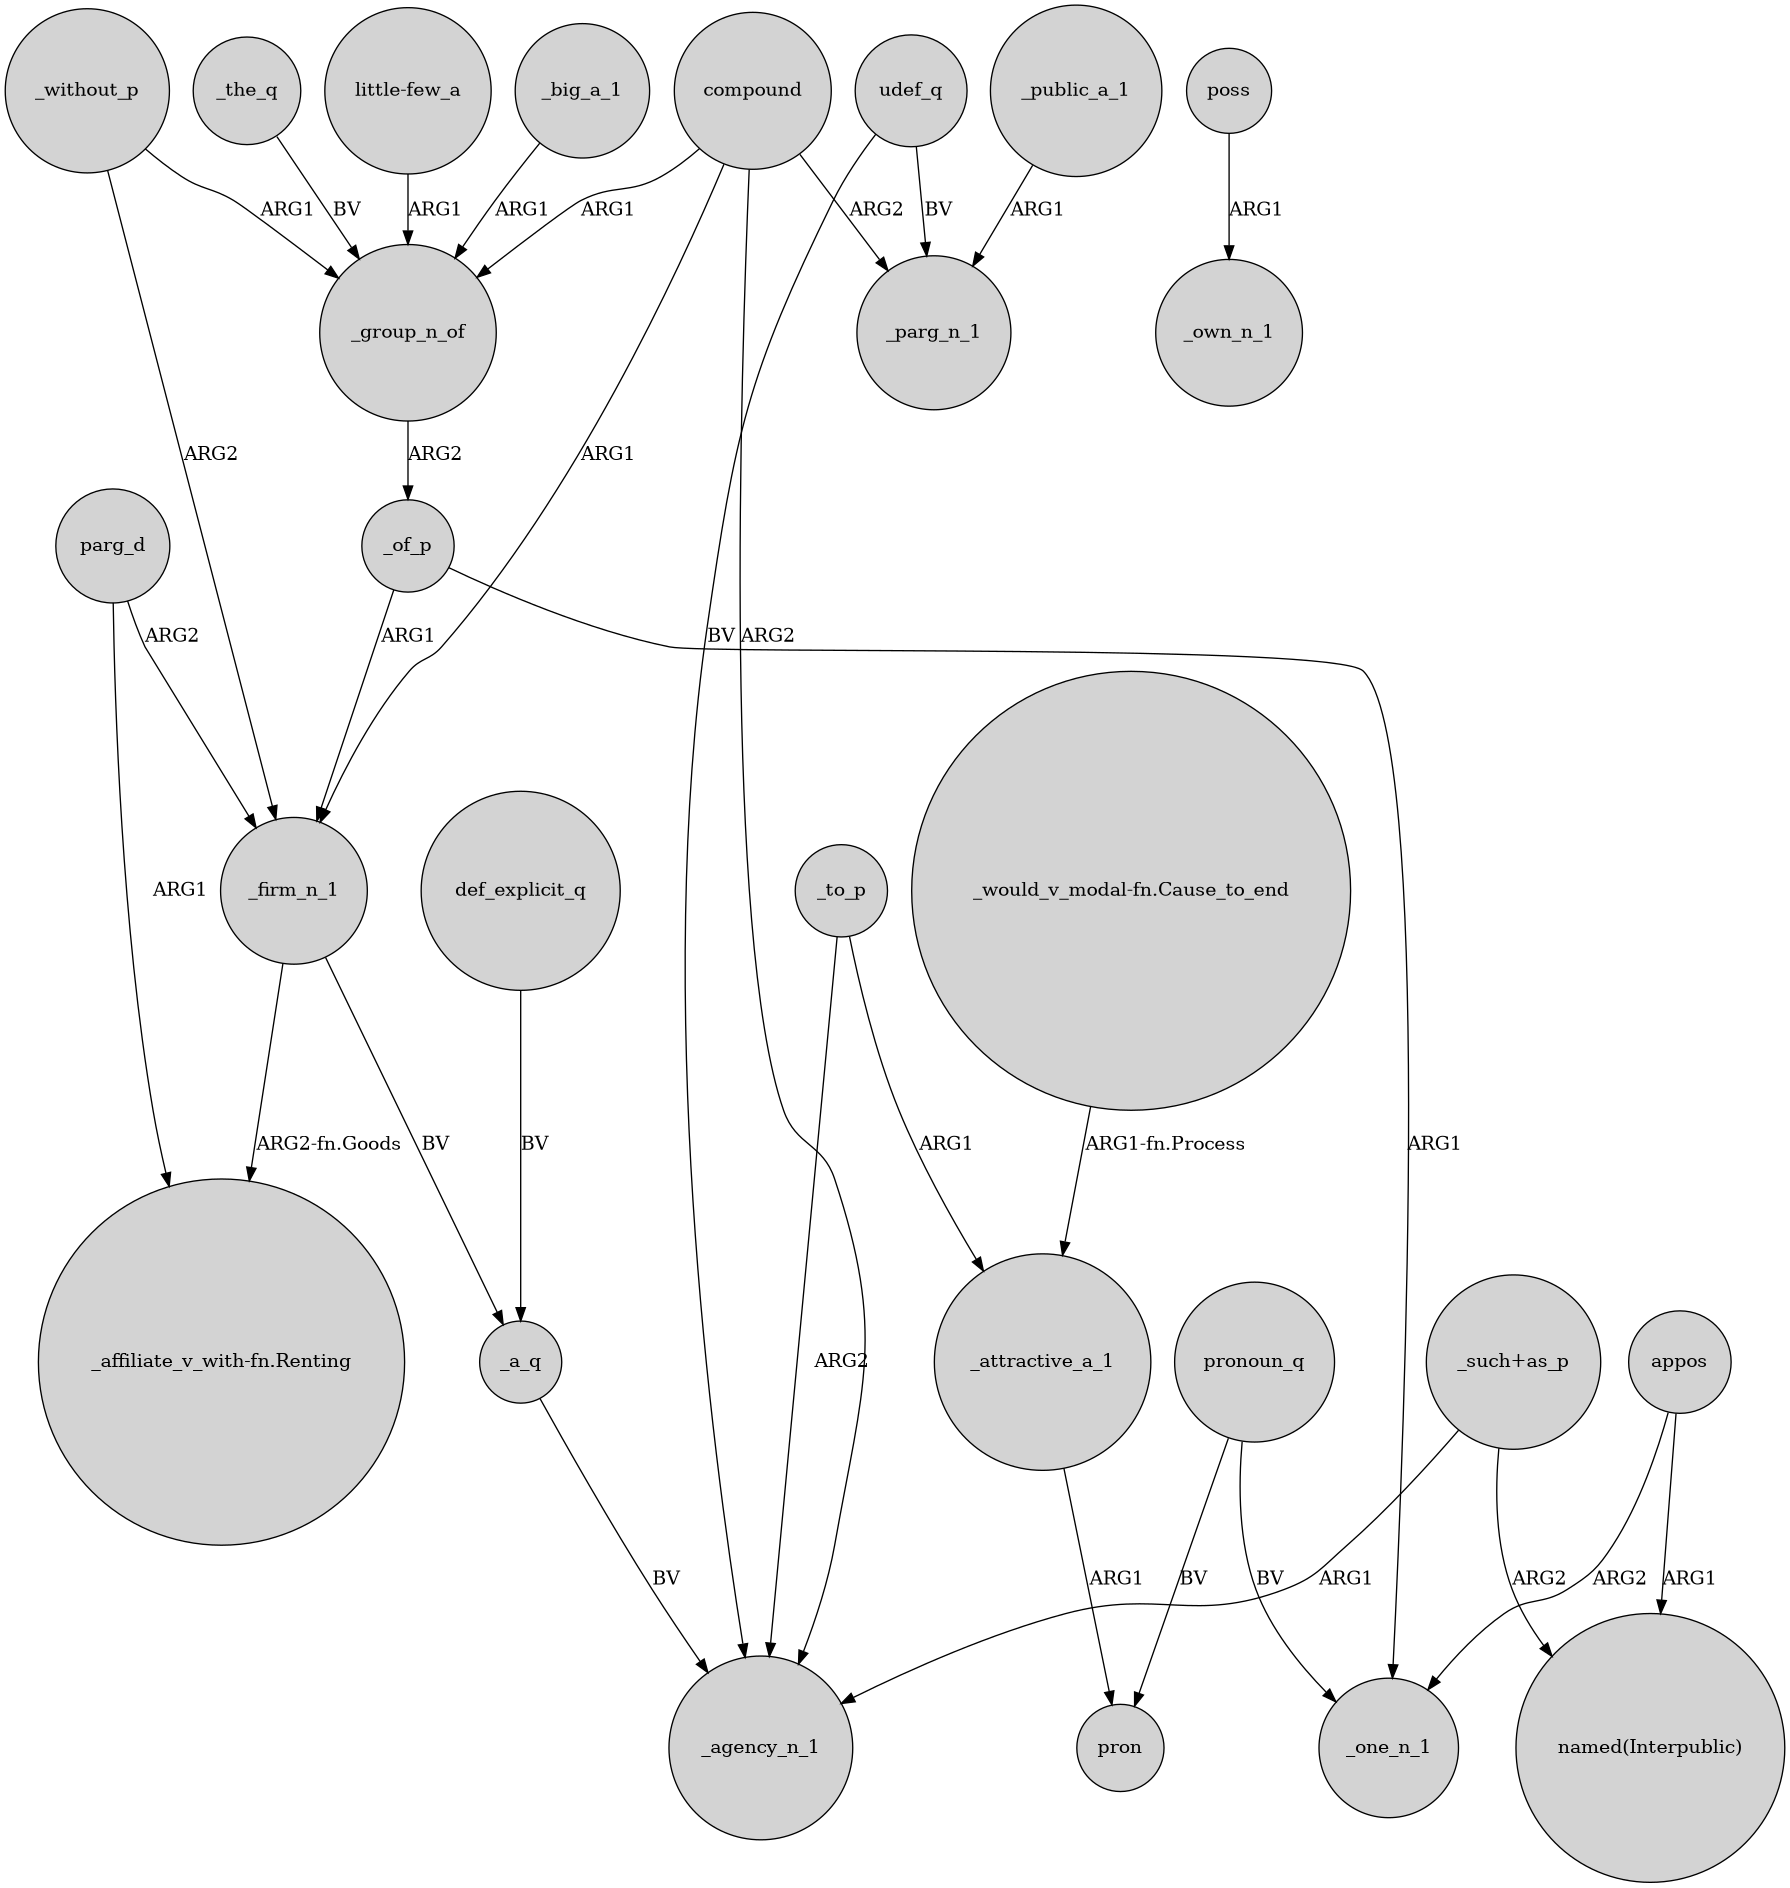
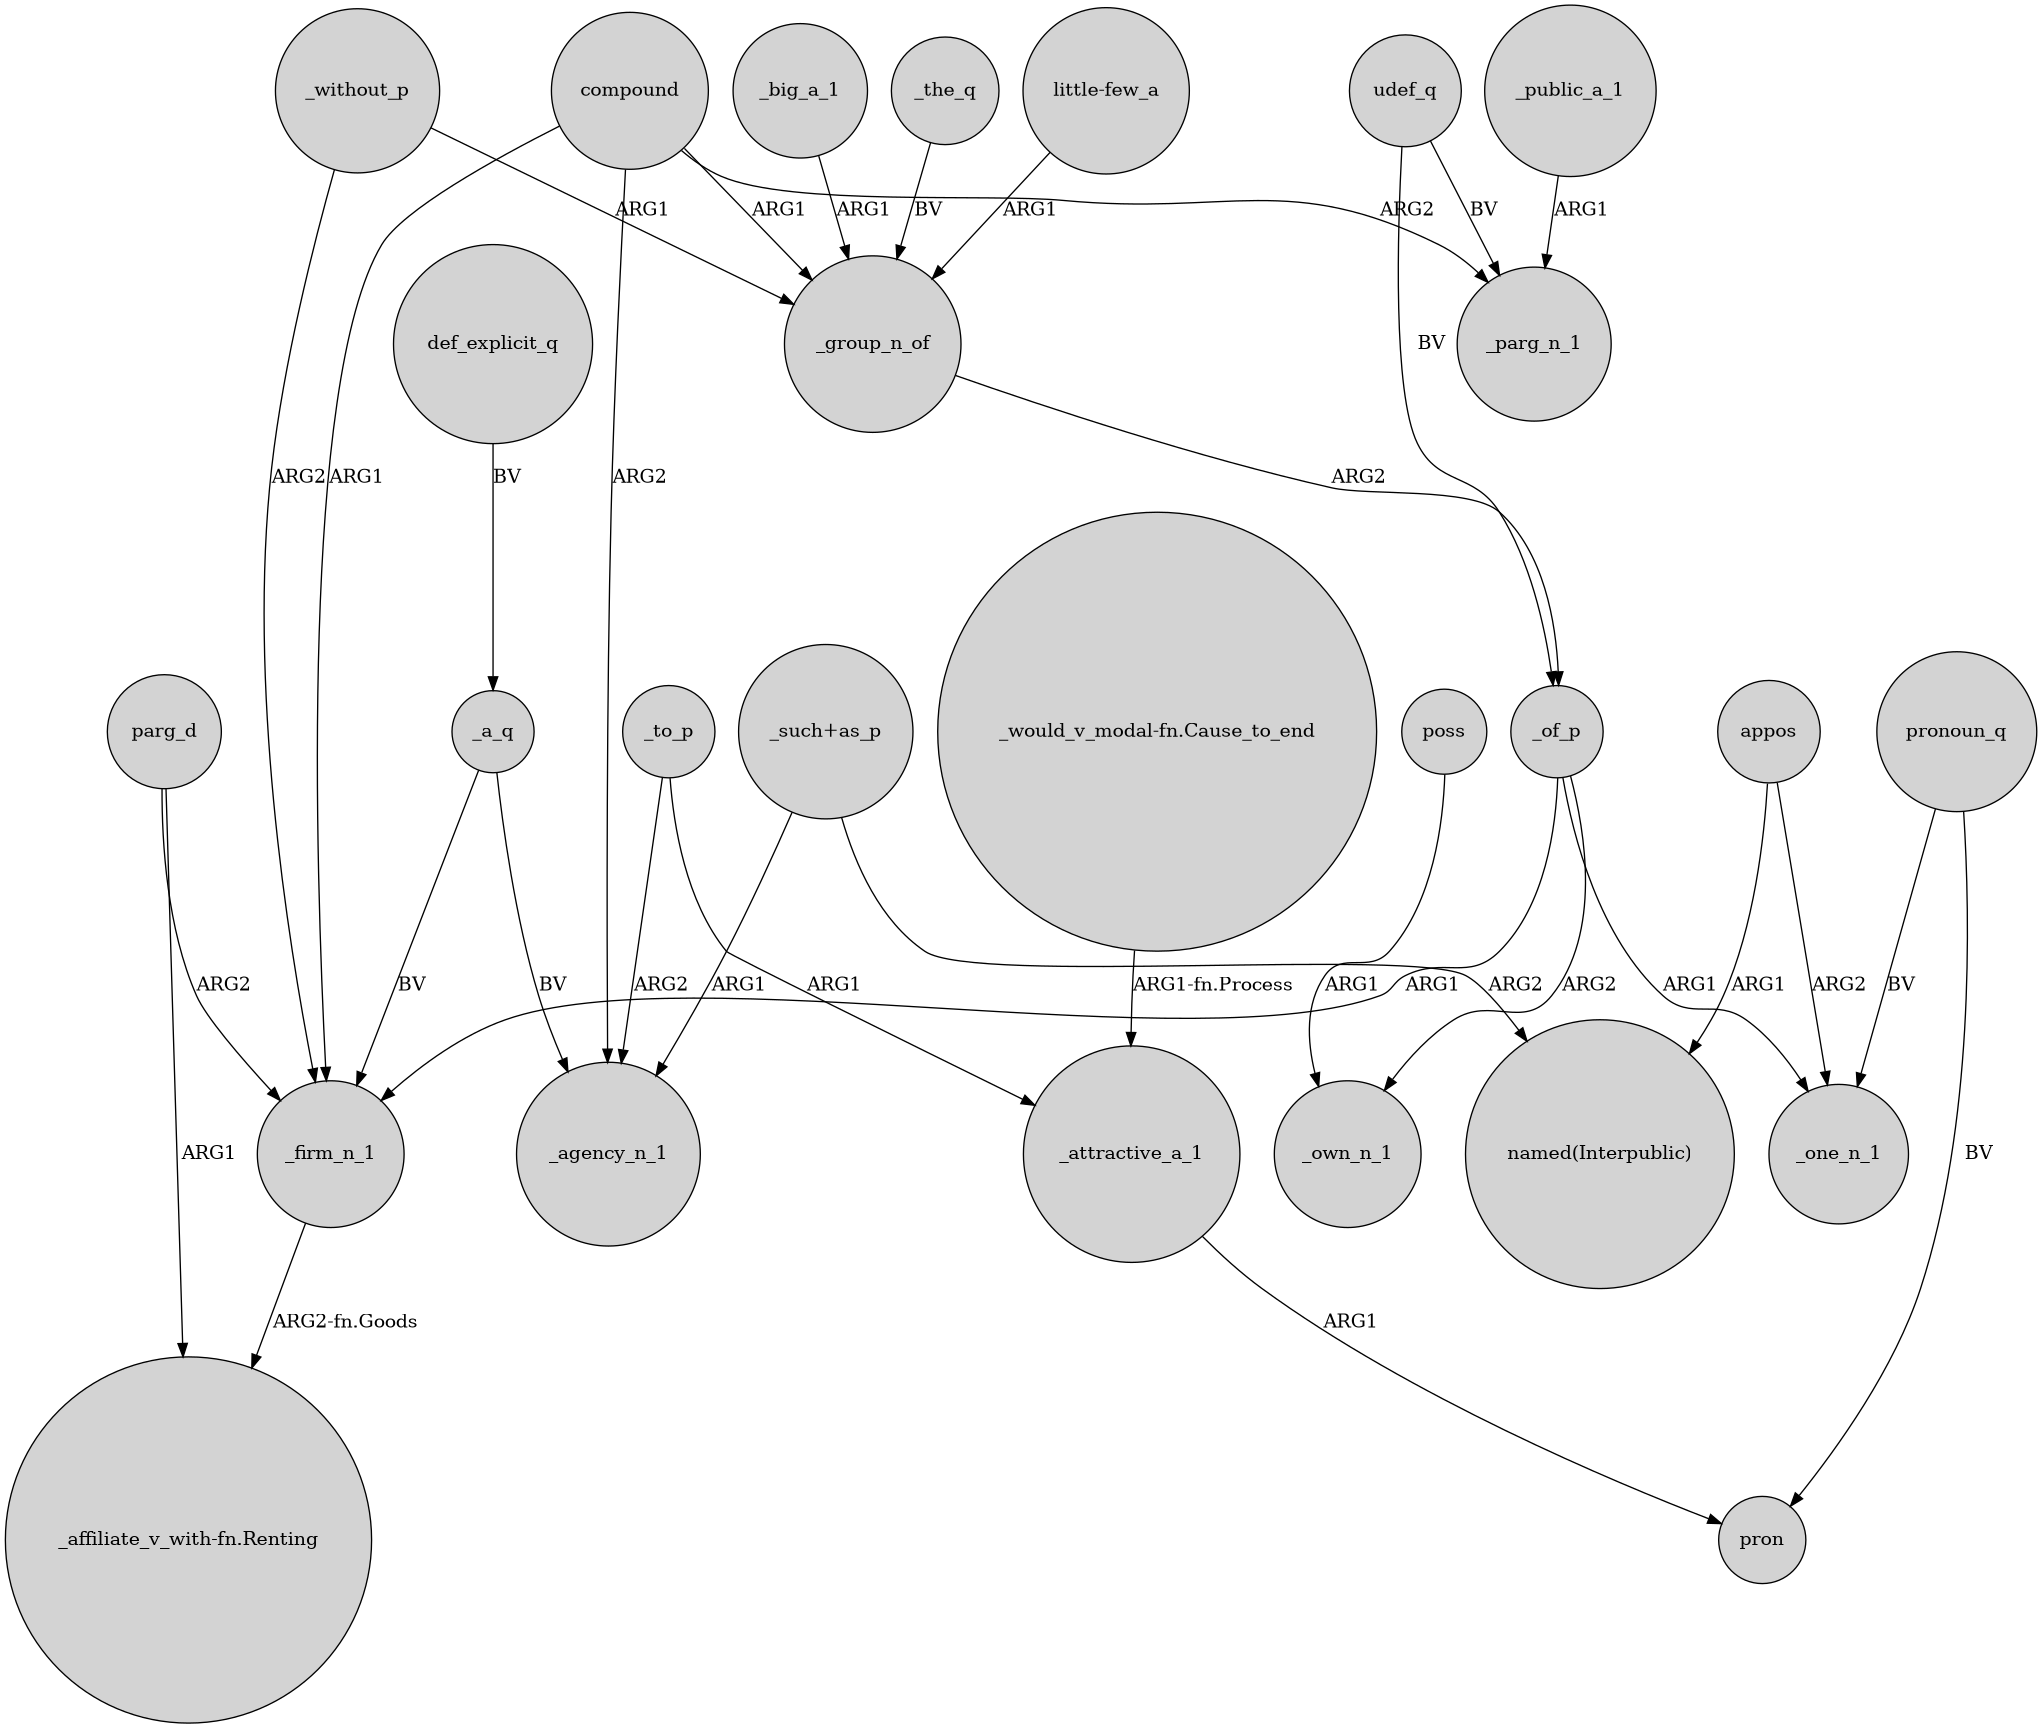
  digraph {
    node [shape=circle style=filled]
    _without_p
    _group_n_of
    _firm_n_1
    _of_p
    "_affiliate_v_with-fn.Renting"
    udef_q
    _agency_n_1
    n8 [label=_parg_n_1]
    _to_p
    _attractive_a_1
    pron
    "little-few_a"
    _big_a_1
    compound
    _own_n_1
    _one_n_1
    appos
    "named(Interpublic)"
    parg_d
    poss
    pronoun_q
    _a_q
    "_would_v_modal-fn.Cause_to_end"
    _the_q
    "_such+as_p"
    def_explicit_q
    _public_a_1
    _without_p -> _group_n_of [label=ARG1]
    _without_p -> _firm_n_1 [label=ARG2]
    _group_n_of -> _of_p [label=ARG2]
    _firm_n_1 -> "_affiliate_v_with-fn.Renting" [label="ARG2-fn.Goods"]
    _of_p -> _firm_n_1 [label=ARG1]
+   _of_p -> _own_n_1 [label=ARG2]
    _of_p -> _one_n_1 [label=ARG1]
-   udef_q -> _agency_n_1 [label=BV]
+   udef_q -> _of_p [label=BV]
    udef_q -> n8 [label=BV]
    _to_p -> _agency_n_1 [label=ARG2]
    _to_p -> _attractive_a_1 [label=ARG1]
    _attractive_a_1 -> pron [label=ARG1]
    "little-few_a" -> _group_n_of [label=ARG1]
    _big_a_1 -> _group_n_of [label=ARG1]
    compound -> _group_n_of [label=ARG1]
    compound -> _firm_n_1 [label=ARG1]
    compound -> _agency_n_1 [label=ARG2]
    compound -> n8 [label=ARG2]
    appos -> _one_n_1 [label=ARG2]
    appos -> "named(Interpublic)" [label=ARG1]
    parg_d -> _firm_n_1 [label=ARG2]
    parg_d -> "_affiliate_v_with-fn.Renting" [label=ARG1]
    poss -> _own_n_1 [label=ARG1]
    pronoun_q -> pron [label=BV]
    pronoun_q -> _one_n_1 [label=BV]
-   _firm_n_1 -> _a_q [label=BV]
+   _a_q -> _firm_n_1 [label=BV]
    _a_q -> _agency_n_1 [label=BV]
    "_would_v_modal-fn.Cause_to_end" -> _attractive_a_1 [label="ARG1-fn.Process"]
    _the_q -> _group_n_of [label=BV]
    "_such+as_p" -> _agency_n_1 [label=ARG1]
    "_such+as_p" -> "named(Interpublic)" [label=ARG2]
    def_explicit_q -> _a_q [label=BV]
    _public_a_1 -> n8 [label=ARG1]
  }
